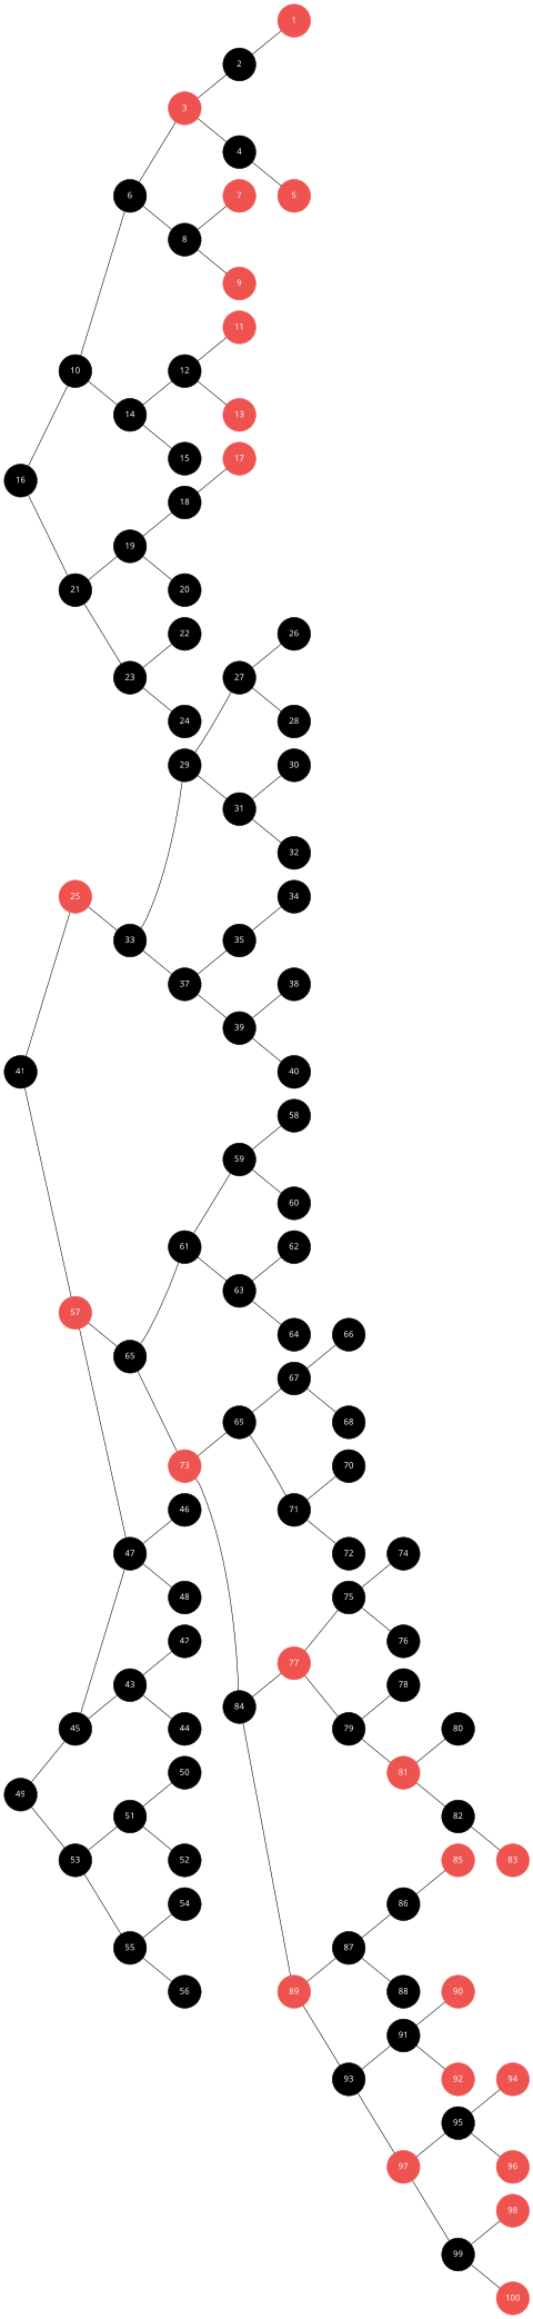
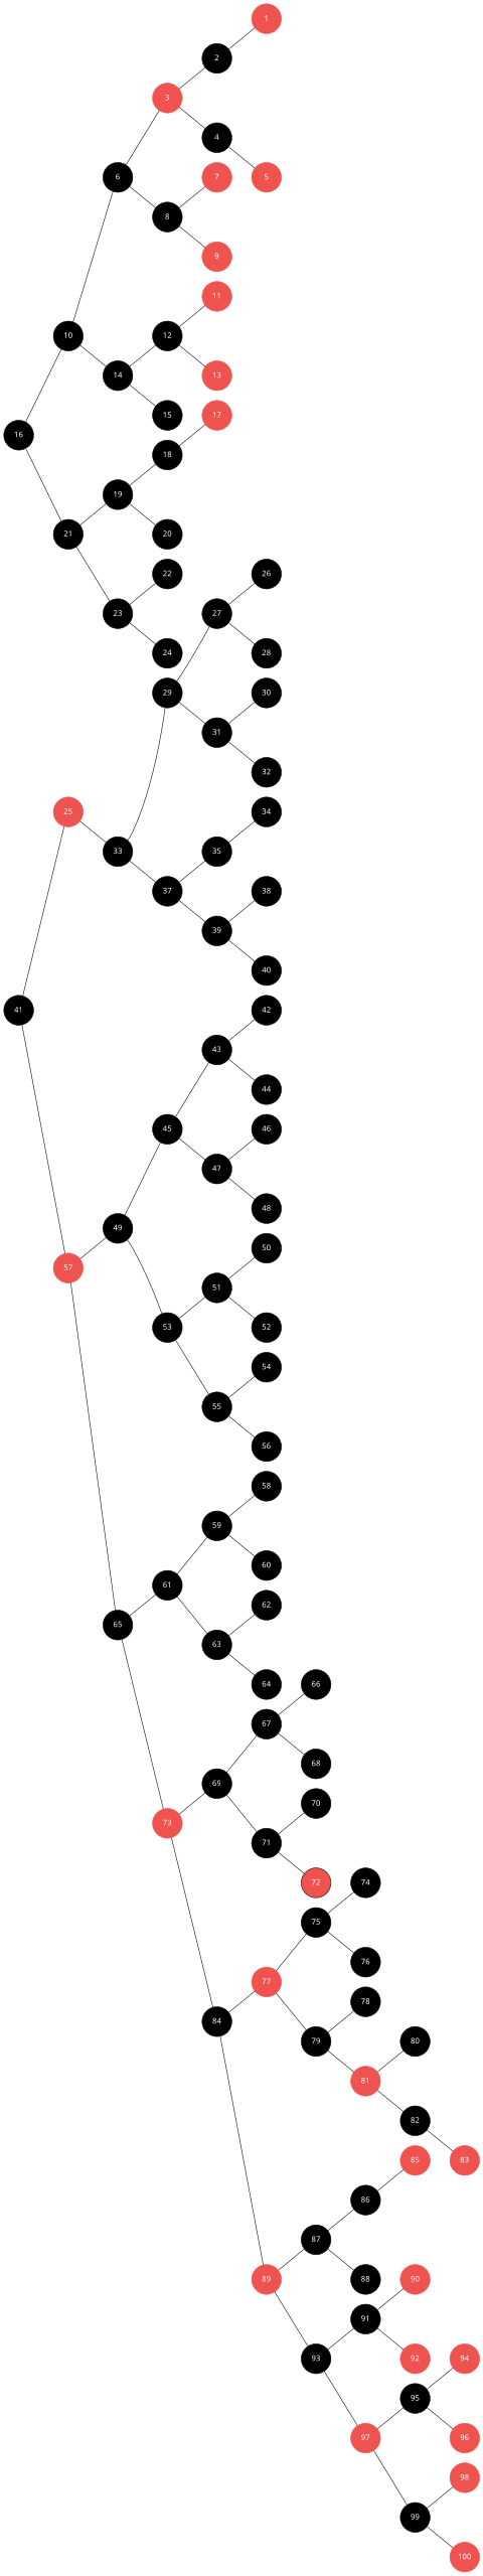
  digraph {
    fontname=InputMono
    rankdir=LR
    node [color=black fixedsize=true fontcolor=white fontname=InputMono shape=circle style=filled]
    edge [arrowhead=none color=black style=filled weight=10]
    41 [height=0.75 width=0.75]
    25 [color="#ef5350" height=0.75 width=0.75]
    "[41" [color=white height=0.75 width=0.75]
    57 [color="#ef5350" height=0.75 width=0.75]
    "[25" [color=white height=0.75 width=0.75]
    33 [height=0.75 width=0.75]
    49 [height=0.75 width=0.75]
    "[57" [color=white height=0.75 width=0.75]
    65 [height=0.75 width=0.75]
    16 [height=0.75 width=0.75]
    10 [height=0.75 width=0.75]
    "[16" [color=white height=0.75 width=0.75]
    21 [height=0.75 width=0.75]
    29 [height=0.75 width=0.75]
    "[33" [color=white height=0.75 width=0.75]
    37 [height=0.75 width=0.75]
    45 [height=0.75 width=0.75]
    "[49" [color=white height=0.75 width=0.75]
    53 [height=0.75 width=0.75]
    61 [height=0.75 width=0.75]
    "[65" [color=white height=0.75 width=0.75]
    73 [color="#ef5350" height=0.75 width=0.75]
    43 [height=0.75 width=0.75]
    "[45" [color=white height=0.75 width=0.75]
    47 [height=0.75 width=0.75]
    51 [height=0.75 width=0.75]
    "[53" [color=white height=0.75 width=0.75]
    55 [height=0.75 width=0.75]
    59 [height=0.75 width=0.75]
    "[61" [color=white height=0.75 width=0.75]
    63 [height=0.75 width=0.75]
    69 [height=0.75 width=0.75]
    "[73" [color=white height=0.75 width=0.75]
    84 [height=0.75 width=0.75]
    58 [height=0.75 width=0.75]
    "[59" [color=white height=0.75 width=0.75]
    60 [height=0.75 width=0.75]
    62 [height=0.75 width=0.75]
    "[63" [color=white height=0.75 width=0.75]
    64 [height=0.75 width=0.75]
    67 [height=0.75 width=0.75]
    "[69" [color=white height=0.75 width=0.75]
    71 [height=0.75 width=0.75]
    77 [color="#ef5350" height=0.75 width=0.75]
    "[84" [color=white height=0.75 width=0.75]
    89 [color="#ef5350" height=0.75 width=0.75]
    66 [height=0.75 width=0.75]
    "[67" [color=white height=0.75 width=0.75]
    68 [height=0.75 width=0.75]
    70 [height=0.75 width=0.75]
    "[71" [color=white height=0.75 width=0.75]
-   72 [height=0.75 width=0.75]
+   72 [height=0.75 width=0.75 fillcolor="#ef5350"]
    75 [height=0.75 width=0.75]
    "[77" [color=white height=0.75 width=0.75]
    79 [height=0.75 width=0.75]
    87 [height=0.75 width=0.75]
    "[89" [color=white height=0.75 width=0.75]
    93 [height=0.75 width=0.75]
    74 [height=0.75 width=0.75]
    "[75" [color=white height=0.75 width=0.75]
    76 [height=0.75 width=0.75]
    78 [height=0.75 width=0.75]
    "[79" [color=white height=0.75 width=0.75]
    81 [color="#ef5350" height=0.75 width=0.75]
    86 [height=0.75 width=0.75]
    "[87" [color=white height=0.75 width=0.75]
    88 [height=0.75 width=0.75]
    91 [height=0.75 width=0.75]
    "[93" [color=white height=0.75 width=0.75]
    97 [color="#ef5350" height=0.75 width=0.75]
    85 [color="#ef5350" height=0.75 width=0.75]
    "]86" [color=white height=0.75 width=0.75]
    90 [color="#ef5350" height=0.75 width=0.75]
    "[91" [color=white height=0.75 width=0.75]
    92 [color="#ef5350" height=0.75 width=0.75]
    95 [height=0.75 width=0.75]
    "[97" [color=white height=0.75 width=0.75]
    99 [height=0.75 width=0.75]
    94 [color="#ef5350" height=0.75 width=0.75]
    "[95" [color=white height=0.75 width=0.75]
    96 [color="#ef5350" height=0.75 width=0.75]
    98 [color="#ef5350" height=0.75 width=0.75]
    "[99" [color=white height=0.75 width=0.75]
    100 [color="#ef5350" height=0.75 width=0.75]
    80 [height=0.75 width=0.75]
    "[81" [color=white height=0.75 width=0.75]
    82 [height=0.75 width=0.75]
    "|82" [color=white height=0.75 width=0.75]
    83 [color="#ef5350" height=0.75 width=0.75]
    42 [height=0.75 width=0.75]
    "[43" [color=white height=0.75 width=0.75]
    44 [height=0.75 width=0.75]
    46 [height=0.75 width=0.75]
    "[47" [color=white height=0.75 width=0.75]
    48 [height=0.75 width=0.75]
    50 [height=0.75 width=0.75]
    "[51" [color=white height=0.75 width=0.75]
    52 [height=0.75 width=0.75]
    54 [height=0.75 width=0.75]
    "[55" [color=white height=0.75 width=0.75]
    56 [height=0.75 width=0.75]
    6 [height=0.75 width=0.75]
    "[10" [color=white height=0.75 width=0.75]
    14 [height=0.75 width=0.75]
    19 [height=0.75 width=0.75]
    "[21" [color=white height=0.75 width=0.75]
    23 [height=0.75 width=0.75]
    27 [height=0.75 width=0.75]
    "[29" [color=white height=0.75 width=0.75]
    31 [height=0.75 width=0.75]
    35 [height=0.75 width=0.75]
    "[37" [color=white height=0.75 width=0.75]
    39 [height=0.75 width=0.75]
    26 [height=0.75 width=0.75]
    "[27" [color=white height=0.75 width=0.75]
    28 [height=0.75 width=0.75]
    30 [height=0.75 width=0.75]
    "[31" [color=white height=0.75 width=0.75]
    32 [height=0.75 width=0.75]
    34 [height=0.75 width=0.75]
    "[35" [color=white height=0.75 width=0.75]
    38 [height=0.75 width=0.75]
    "[39" [color=white height=0.75 width=0.75]
    40 [height=0.75 width=0.75]
    3 [color="#ef5350" height=0.75 width=0.75]
    "[6" [color=white height=0.75 width=0.75]
    8 [height=0.75 width=0.75]
    12 [height=0.75 width=0.75]
    "[14" [color=white height=0.75 width=0.75]
    15 [height=0.75 width=0.75]
    18 [height=0.75 width=0.75]
    "[19" [color=white height=0.75 width=0.75]
    20 [height=0.75 width=0.75]
    22 [height=0.75 width=0.75]
    "[23" [color=white height=0.75 width=0.75]
    24 [height=0.75 width=0.75]
    17 [color="#ef5350" height=0.75 width=0.75]
    "]18" [color=white height=0.75 width=0.75]
    2 [height=0.75 width=0.75]
    "[3" [color=white height=0.75 width=0.75]
    4 [height=0.75 width=0.75]
    7 [color="#ef5350" height=0.75 width=0.75]
    "[8" [color=white height=0.75 width=0.75]
    9 [color="#ef5350" height=0.75 width=0.75]
    11 [color="#ef5350" height=0.75 width=0.75]
    "[12" [color=white height=0.75 width=0.75]
    13 [color="#ef5350" height=0.75 width=0.75]
    1 [color="#ef5350" height=0.75 width=0.75]
    "]2" [color=white height=0.75 width=0.75]
    "|4" [color=white height=0.75 width=0.75]
    5 [color="#ef5350" height=0.75 width=0.75]
    41 -> 25
    41 -> "[41" [color=white weight=100]
    41 -> 57
    25 -> "[25" [color=white weight=100]
    25 -> 33
-   57 -> 47
+   57 -> 49
    57 -> "[57" [color=white weight=100]
    57 -> 65
    33 -> 29
    33 -> "[33" [color=white weight=100]
    33 -> 37
    49 -> 45
    49 -> "[49" [color=white weight=100]
    49 -> 53
    65 -> 61
    65 -> "[65" [color=white weight=100]
    65 -> 73
    16 -> 10
    16 -> "[16" [color=white weight=100]
    16 -> 21
    10 -> 6
    10 -> "[10" [color=white weight=100]
    10 -> 14
    21 -> 19
    21 -> "[21" [color=white weight=100]
    21 -> 23
    29 -> 27
    29 -> "[29" [color=white weight=100]
    29 -> 31
    37 -> 35
    37 -> "[37" [color=white weight=100]
    37 -> 39
    45 -> 43
    45 -> "[45" [color=white weight=100]
    45 -> 47
    53 -> 51
    53 -> "[53" [color=white weight=100]
    53 -> 55
    61 -> 59
    61 -> "[61" [color=white weight=100]
    61 -> 63
    73 -> 69
    73 -> "[73" [color=white weight=100]
    73 -> 84
    43 -> 42
    43 -> "[43" [color=white weight=100]
    43 -> 44
    47 -> 46
    47 -> "[47" [color=white weight=100]
    47 -> 48
    51 -> 50
    51 -> "[51" [color=white weight=100]
    51 -> 52
    55 -> 54
    55 -> "[55" [color=white weight=100]
    55 -> 56
    59 -> 58
    59 -> "[59" [color=white weight=100]
    59 -> 60
    63 -> 62
    63 -> "[63" [color=white weight=100]
    63 -> 64
    69 -> 67
    69 -> "[69" [color=white weight=100]
    69 -> 71
    84 -> 77
    84 -> "[84" [color=white weight=100]
    84 -> 89
    67 -> 66
    67 -> "[67" [color=white weight=100]
    67 -> 68
    71 -> 70
    71 -> "[71" [color=white weight=100]
    71 -> 72
    77 -> 75
    77 -> "[77" [color=white weight=100]
    77 -> 79
    89 -> 87
    89 -> "[89" [color=white weight=100]
    89 -> 93
    75 -> 74
    75 -> "[75" [color=white weight=100]
    75 -> 76
    79 -> 78
    79 -> "[79" [color=white weight=100]
    79 -> 81
    87 -> 86
    87 -> "[87" [color=white weight=100]
    87 -> 88
    93 -> 91
    93 -> "[93" [color=white weight=100]
    93 -> 97
    81 -> 80
    81 -> "[81" [color=white weight=100]
    81 -> 82
    86 -> 85
    86 -> "]86" [color=white weight=100]
    91 -> 90
    91 -> "[91" [color=white weight=100]
    91 -> 92
    97 -> 95
    97 -> "[97" [color=white weight=100]
    97 -> 99
    95 -> 94
    95 -> "[95" [color=white weight=100]
    95 -> 96
    99 -> 98
    99 -> "[99" [color=white weight=100]
    99 -> 100
    82 -> "|82" [color=white weight=100]
    82 -> 83
    6 -> 3
    6 -> "[6" [color=white weight=100]
    6 -> 8
    14 -> 12
    14 -> "[14" [color=white weight=100]
    14 -> 15
    19 -> 18
    19 -> "[19" [color=white weight=100]
    19 -> 20
    23 -> 22
    23 -> "[23" [color=white weight=100]
    23 -> 24
    27 -> 26
    27 -> "[27" [color=white weight=100]
    27 -> 28
    31 -> 30
    31 -> "[31" [color=white weight=100]
    31 -> 32
    35 -> 34
    35 -> "[35" [color=white weight=100]
    39 -> 38
    39 -> "[39" [color=white weight=100]
    39 -> 40
    3 -> 2
    3 -> "[3" [color=white weight=100]
    3 -> 4
    8 -> 7
    8 -> "[8" [color=white weight=100]
    8 -> 9
    12 -> 11
    12 -> "[12" [color=white weight=100]
    12 -> 13
    18 -> 17
    18 -> "]18" [color=white weight=100]
    2 -> 1
    2 -> "]2" [color=white weight=100]
    4 -> "|4" [color=white weight=100]
    4 -> 5
  }
